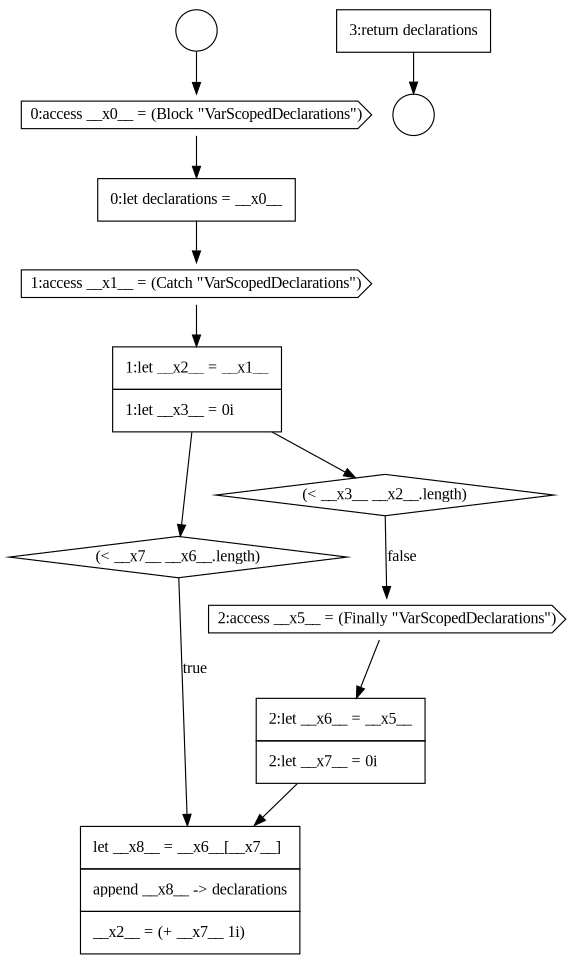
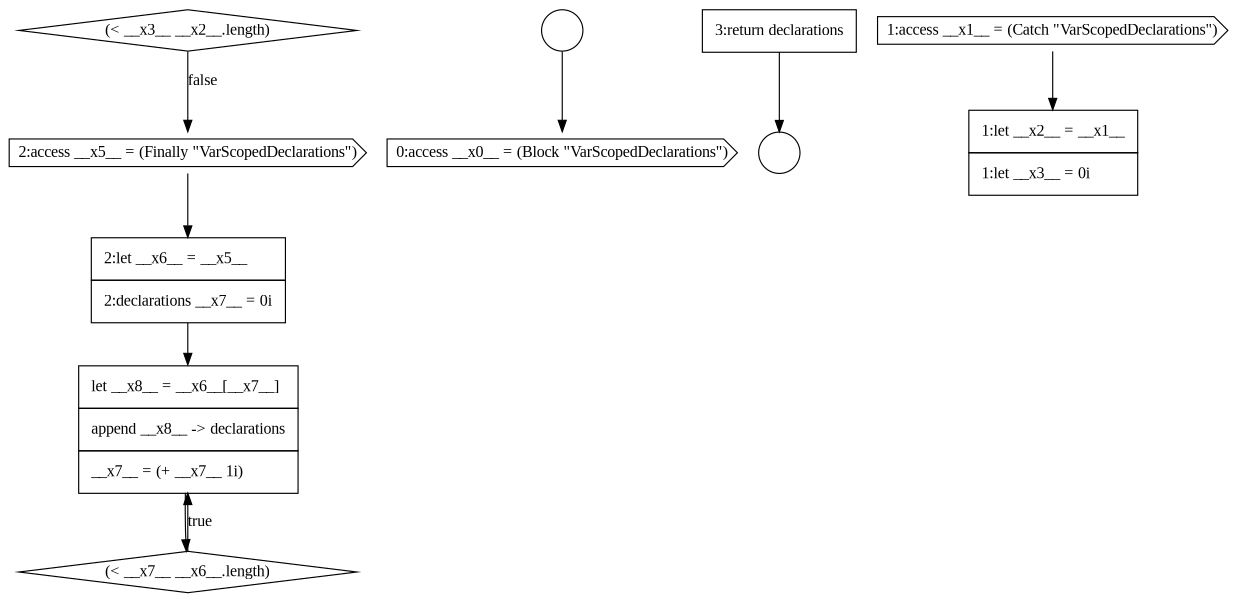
  digraph {
    fontname="Liberation Serif"
    node [color=black fillcolor=white fontname="Liberation Serif" shape=none style=filled]
    edge [color=black fontname="Liberation Serif"]
-   n1 [label=<<font color="black">     <table border="0" cellborder="1" cellspacing="0" cellpadding="10">       <tr><td align="left">2:let __x6__ = __x5__</td></tr>       <tr><td align="left">2:let __x7__ = 0i</td></tr>     </table>   </font>> margin=0]
-   n2 [label=<<font color="black">     <table border="0" cellborder="1" cellspacing="0" cellpadding="10">       <tr><td align="left">let __x8__ = __x6__[__x7__]</td></tr>       <tr><td align="left">append __x8__ -&gt; declarations</td></tr>       <tr><td align="left">__x2__ = (+ __x7__ 1i)</td></tr>     </table>   </font>> margin=0]
+   n1 [label=<<font color="black">     <table border="0" cellborder="1" cellspacing="0" cellpadding="10">       <tr><td align="left">2:let __x6__ = __x5__</td></tr>       <tr><td align="left">2:declarations __x7__ = 0i</td></tr>     </table>   </font>> margin=0]
+   n2 [label=<<font color="black">     <table border="0" cellborder="1" cellspacing="0" cellpadding="10">       <tr><td align="left">let __x8__ = __x6__[__x7__]</td></tr>       <tr><td align="left">append __x8__ -&gt; declarations</td></tr>       <tr><td align="left">__x7__ = (+ __x7__ 1i)</td></tr>     </table>   </font>> margin=0]
    n3 [label=<<font color="black">(&lt; __x7__ __x6__.length)</font>> shape=diamond]
    n4 [label=" " shape=circle]
    n5 [label=<<font color="black">0:access __x0__ = (Block &quot;VarScopedDeclarations&quot;)</font>> shape=cds]
-   n6 [label=<<font color="black">     <table border="0" cellborder="1" cellspacing="0" cellpadding="10">       <tr><td align="left">0:let declarations = __x0__</td></tr>     </table>   </font>> margin=0]
    n7 [label=" " shape=circle]
    n8 [label=<<font color="black">2:access __x5__ = (Finally &quot;VarScopedDeclarations&quot;)</font>> shape=cds]
    n9 [label=<<font color="black">1:access __x1__ = (Catch &quot;VarScopedDeclarations&quot;)</font>> shape=cds]
    n10 [label=<<font color="black">     <table border="0" cellborder="1" cellspacing="0" cellpadding="10">       <tr><td align="left">1:let __x2__ = __x1__</td></tr>       <tr><td align="left">1:let __x3__ = 0i</td></tr>     </table>   </font>> margin=0]
    n11 [label=<<font color="black">(&lt; __x3__ __x2__.length)</font>> shape=diamond]
    n12 [label=<<font color="black">     <table border="0" cellborder="1" cellspacing="0" cellpadding="10">       <tr><td align="left">3:return declarations</td></tr>     </table>   </font>> margin=0]
    n1 -> n2
-   n10 -> n3
+   n2 -> n3
    n3 -> n2 [label=<<font color="black">true</font>>]
    n4 -> n5
-   n5 -> n6
-   n6 -> n9
    n8 -> n1
    n9 -> n10
-   n10 -> n11
    n11 -> n8 [label=<<font color="black">false</font>>]
    n12 -> n7
  }
